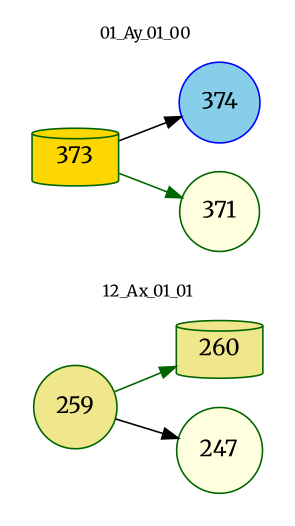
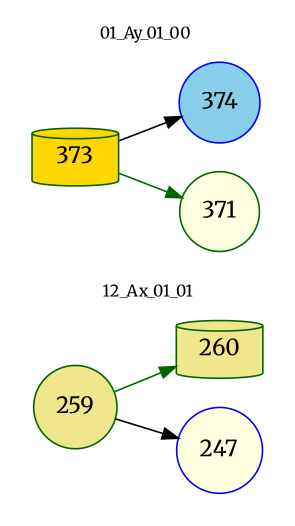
  digraph {
    fontname=Merriweather
    rankdir=LR
    node [color=darkgreen fillcolor=khaki fontname=Merriweather shape=circle style=filled]
    edge [color=black fontname=Merriweather]
    n1 [label=259]
-   n2 [fillcolor=lightyellow label=247]
+   n2 [color=blue fillcolor=lightyellow label=247]
    n3 [label=260 shape=cylinder]
    n4 [fillcolor=gold label=373 shape=cylinder]
    n5 [fillcolor=lightyellow label=371]
    n6 [color=blue fillcolor=skyblue label=374]
    subgraph cluster_1 {
      color=white
      fontsize=10
      label="12_Ax_01_01"
      n1
      n2
      n3
    }
    subgraph cluster_2 {
      color=white
      fontsize=10
      label="01_Ay_01_00"
      n4
      n5
      n6
    }
    n1 -> n2
    n1 -> n3 [color=darkgreen]
    n4 -> n5 [color=darkgreen]
    n4 -> n6
  }
